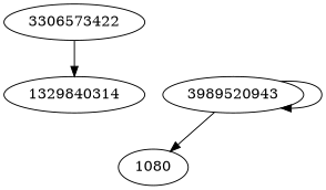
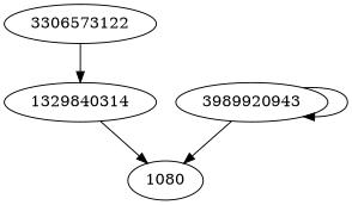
  digraph {
    n1 [label=1080]
    1329840314
-   3989520943
-   3306573122 [label=3306573422]
+   3989520943 [label=3989920943]
+   3306573122
+   1329840314 -> n1
    3989520943 -> n1
    3989520943 -> 3989520943
    3306573122 -> 1329840314
  }
